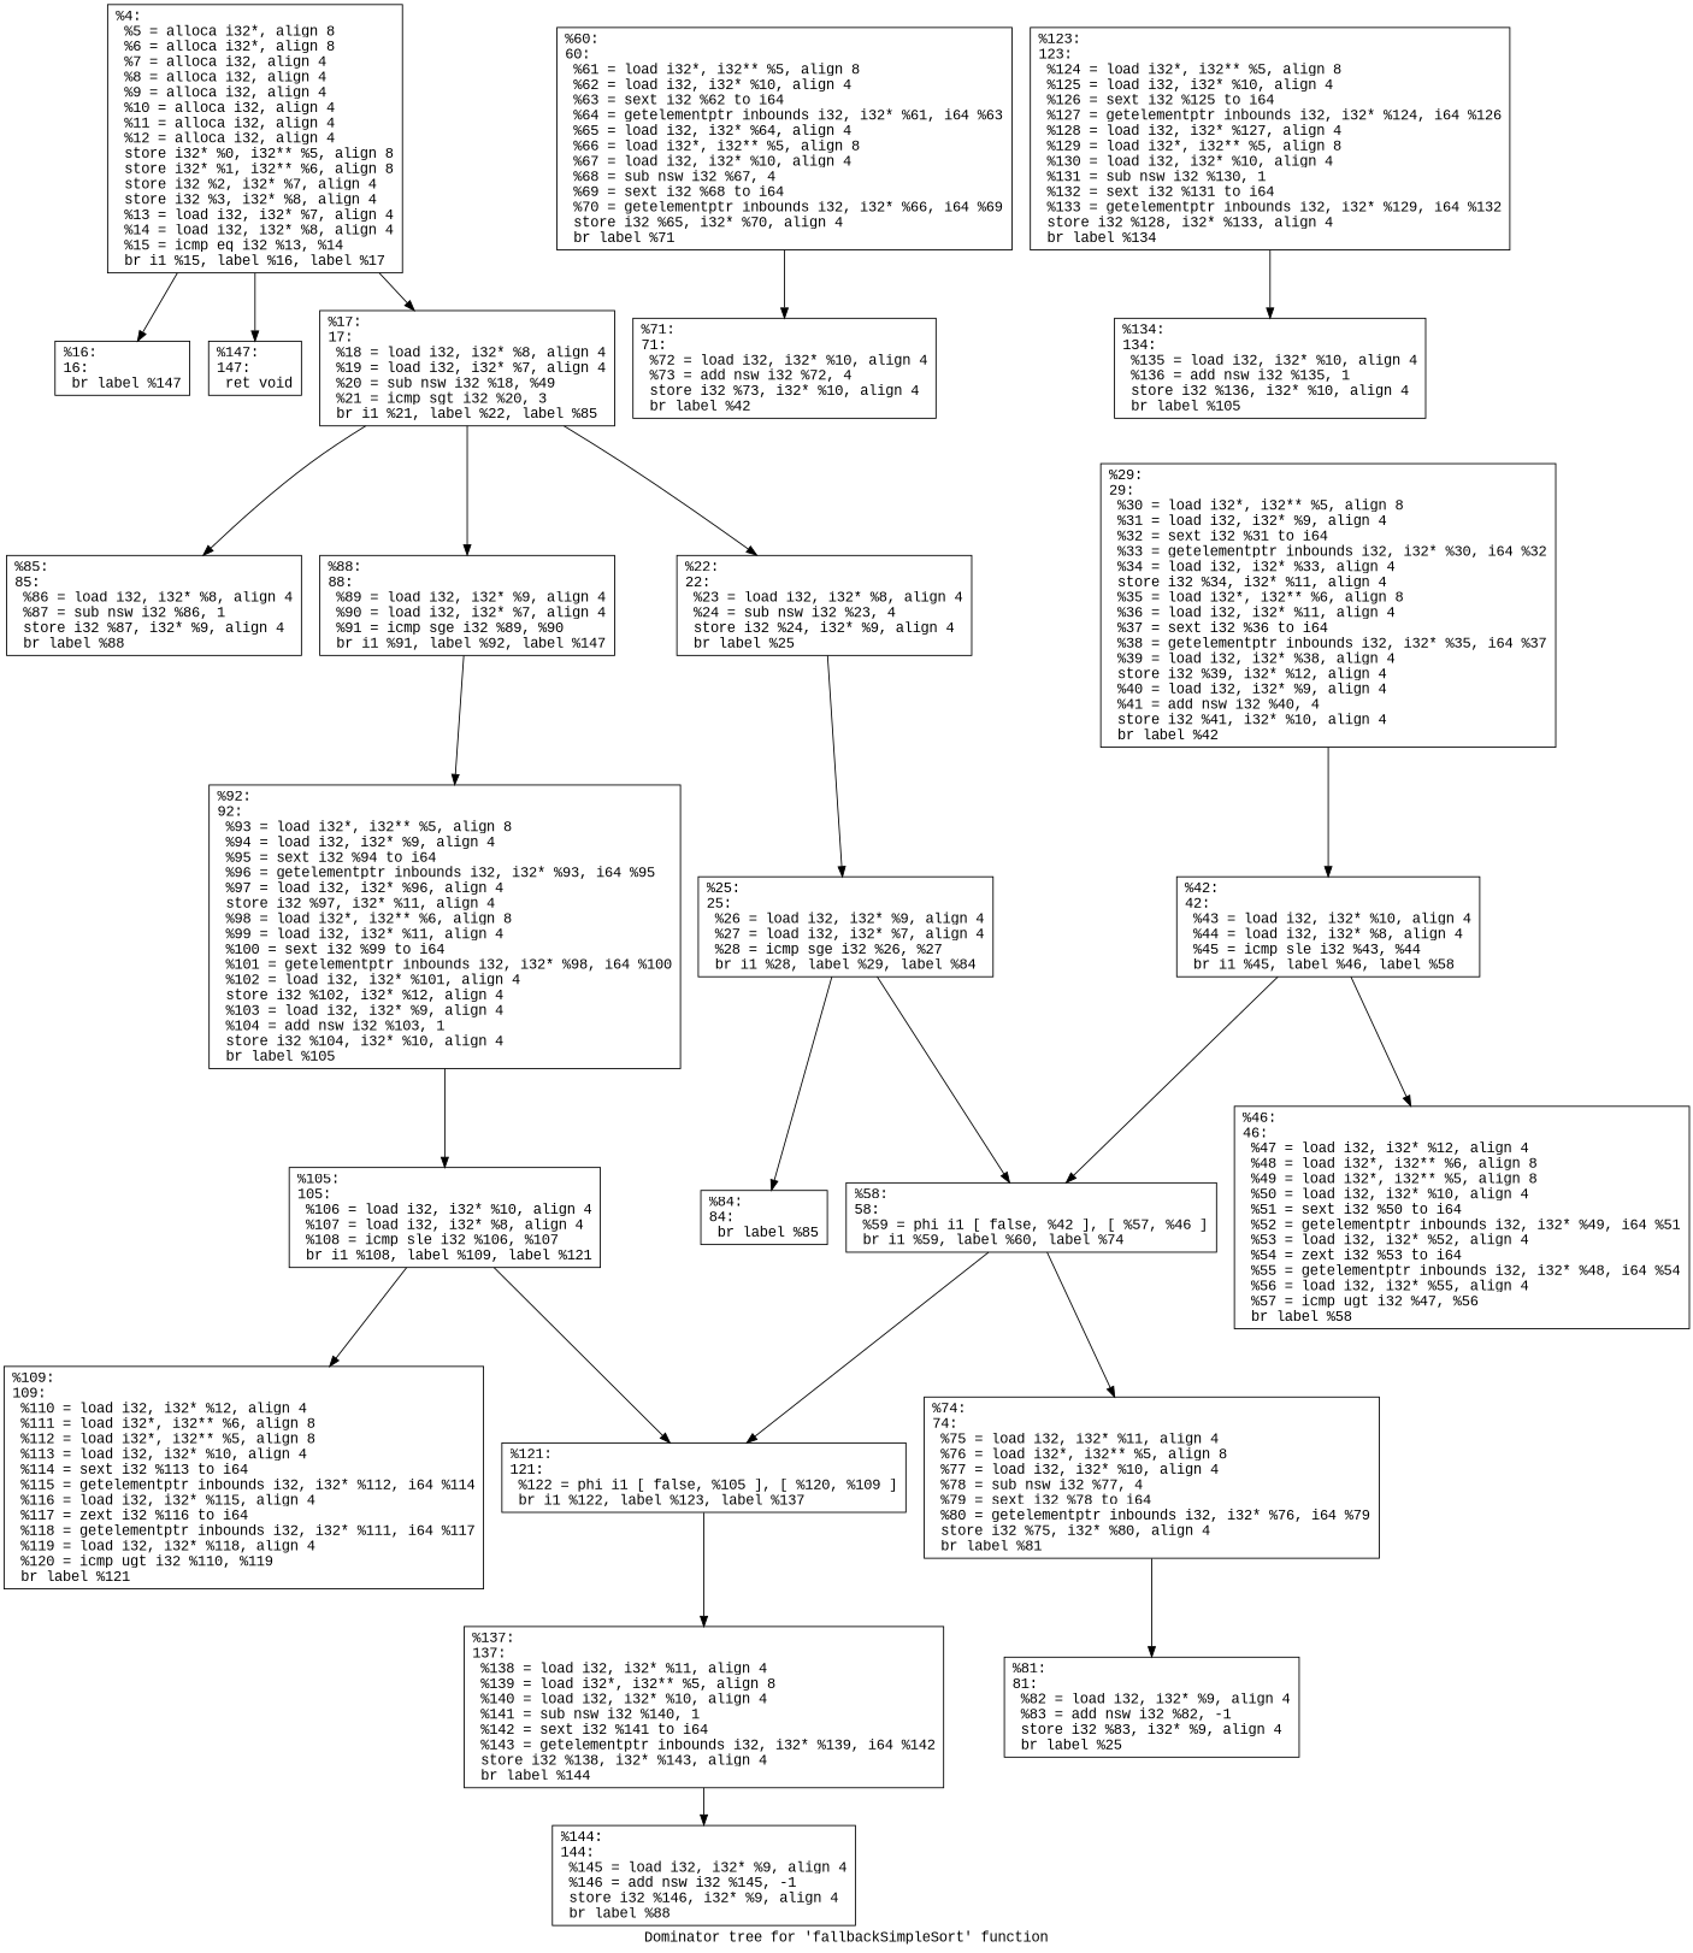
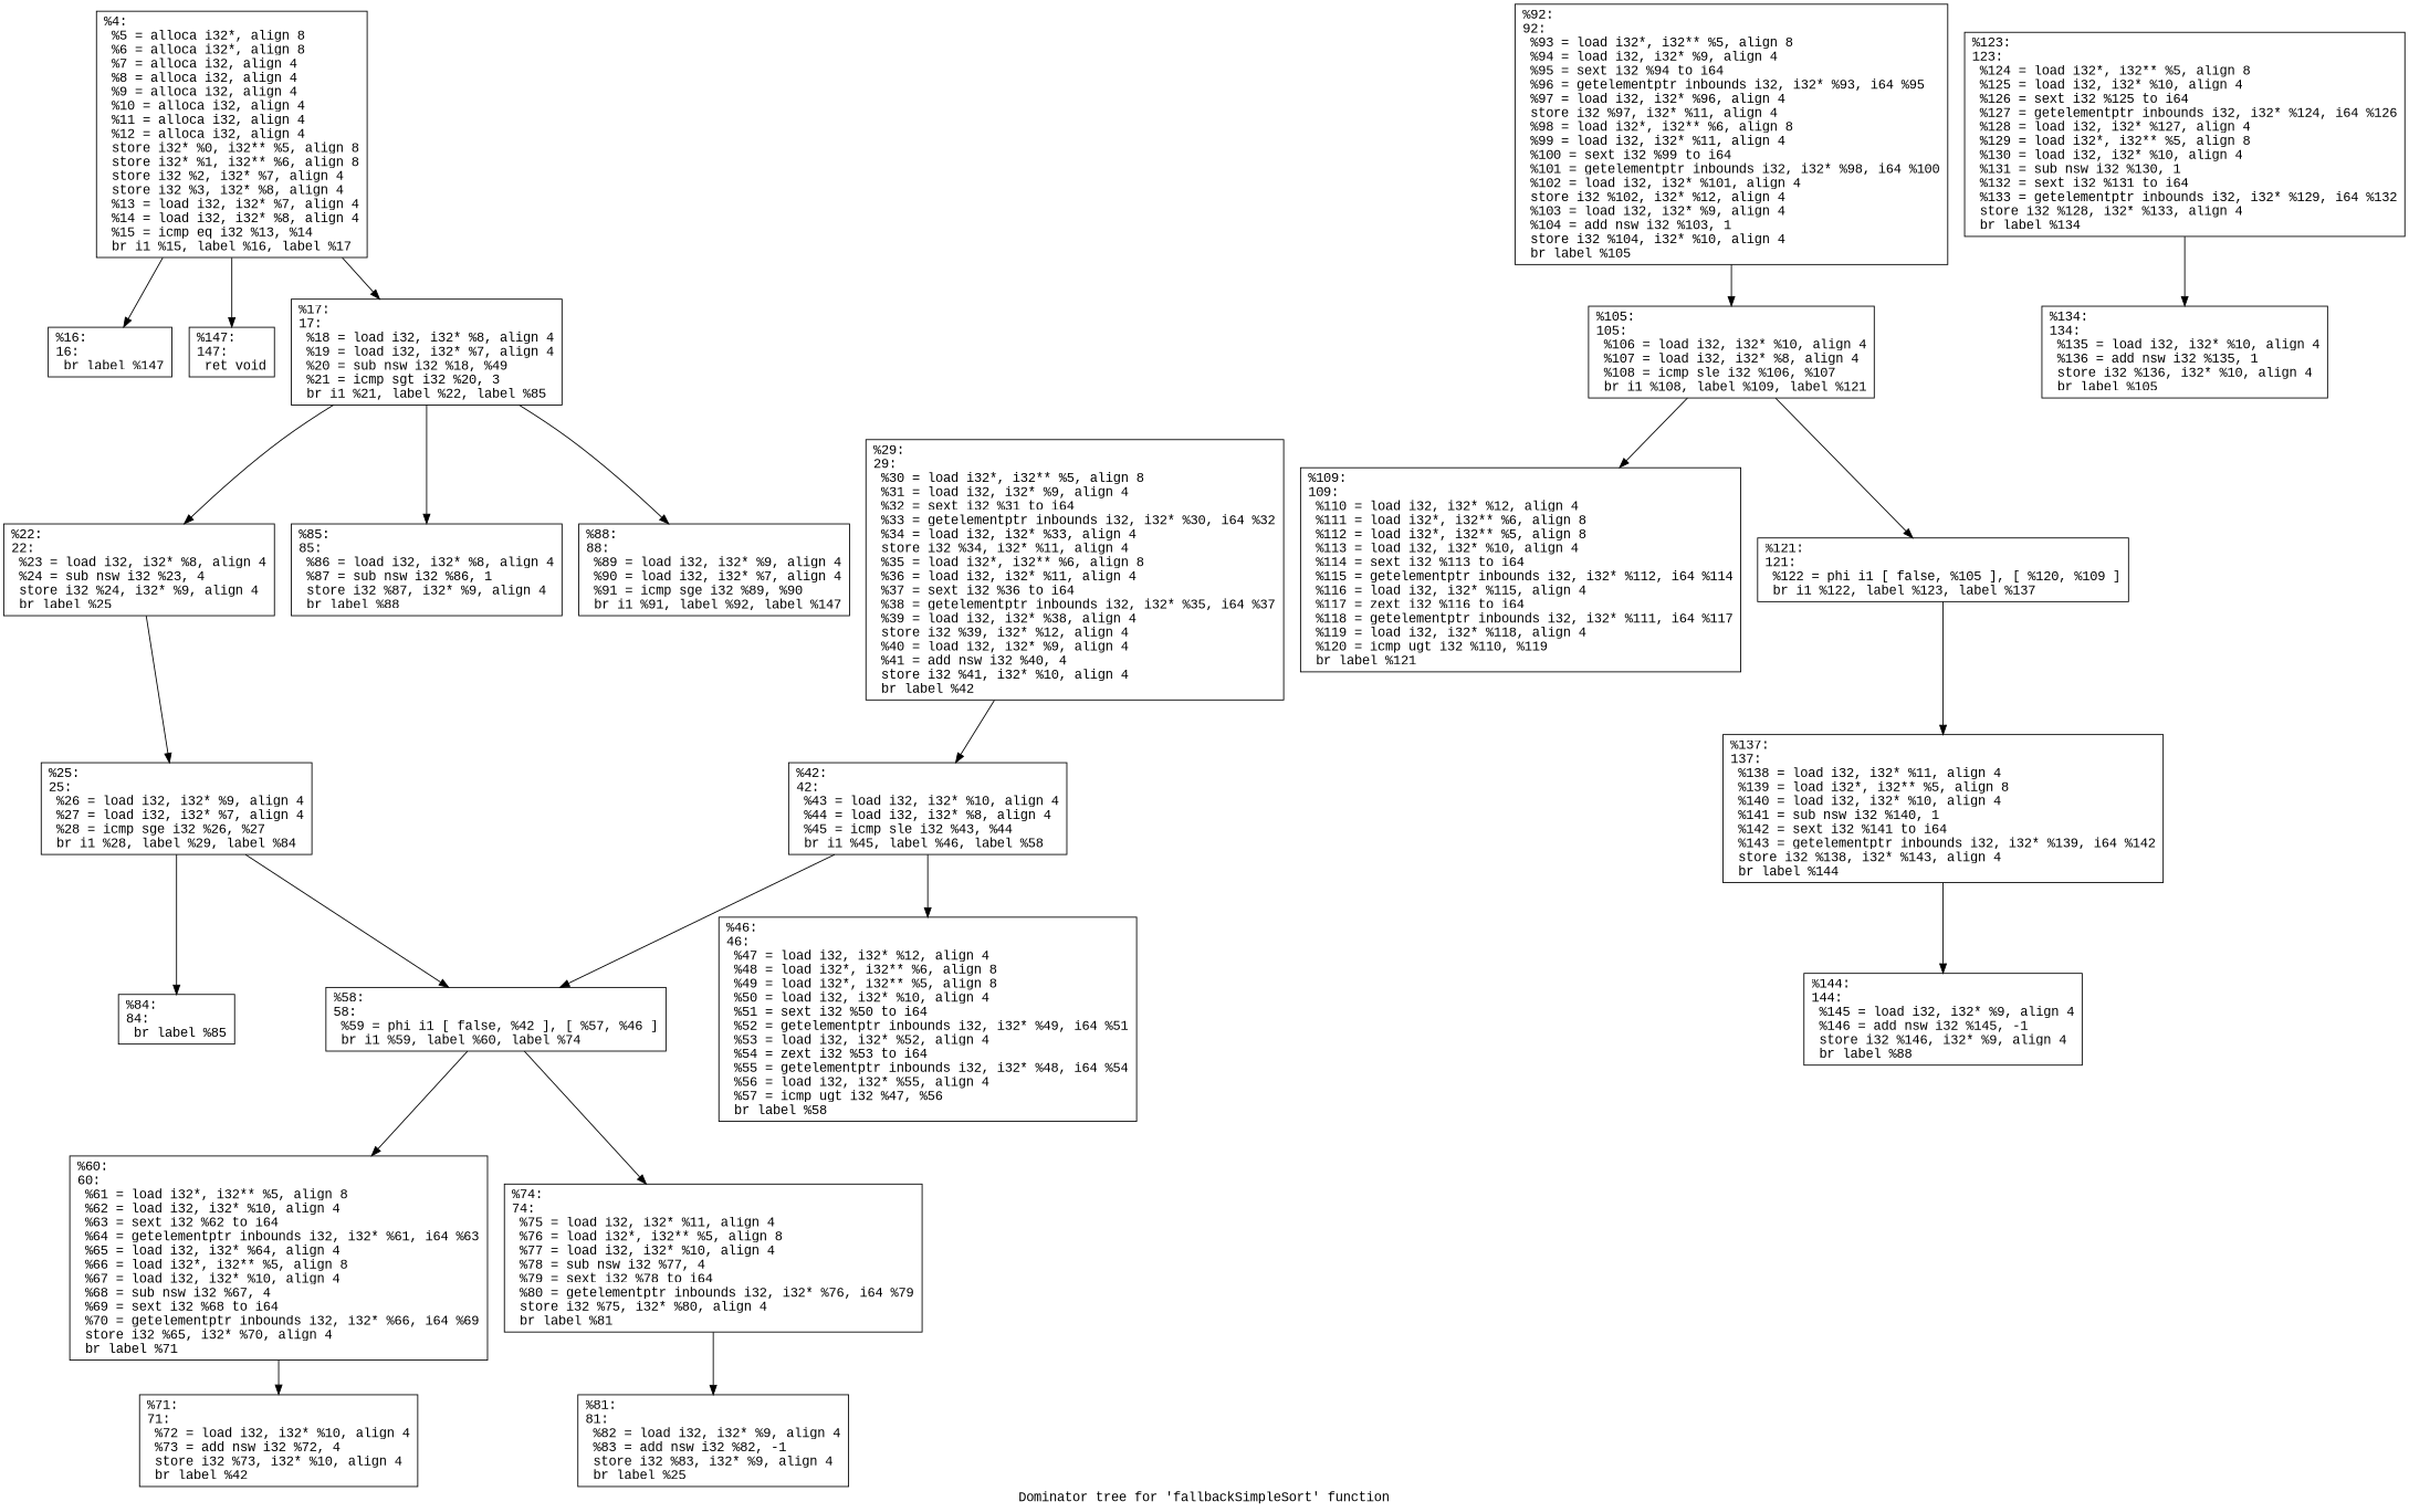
  digraph {
    fontname="Liberation Mono"
    label="Dominator tree for 'fallbackSimpleSort' function"
    node [fontname="Liberation Mono" shape=record]
    edge [fontname="Liberation Mono"]
    n1 [label="{%4:\l  %5 = alloca i32*, align 8\l  %6 = alloca i32*, align 8\l  %7 = alloca i32, align 4\l  %8 = alloca i32, align 4\l  %9 = alloca i32, align 4\l  %10 = alloca i32, align 4\l  %11 = alloca i32, align 4\l  %12 = alloca i32, align 4\l  store i32* %0, i32** %5, align 8\l  store i32* %1, i32** %6, align 8\l  store i32 %2, i32* %7, align 4\l  store i32 %3, i32* %8, align 4\l  %13 = load i32, i32* %7, align 4\l  %14 = load i32, i32* %8, align 4\l  %15 = icmp eq i32 %13, %14\l  br i1 %15, label %16, label %17\l}"]
    n2 [label="{%16:\l16:                                               \l  br label %147\l}"]
    n3 [label="{%147:\l147:                                              \l  ret void\l}"]
    n4 [label="{%17:\l17:                                               \l  %18 = load i32, i32* %8, align 4\l  %19 = load i32, i32* %7, align 4\l  %20 = sub nsw i32 %18, %49\l  %21 = icmp sgt i32 %20, 3\l  br i1 %21, label %22, label %85\l}"]
    n5 [label="{%22:\l22:                                               \l  %23 = load i32, i32* %8, align 4\l  %24 = sub nsw i32 %23, 4\l  store i32 %24, i32* %9, align 4\l  br label %25\l}"]
    n6 [label="{%85:\l85:                                               \l  %86 = load i32, i32* %8, align 4\l  %87 = sub nsw i32 %86, 1\l  store i32 %87, i32* %9, align 4\l  br label %88\l}"]
    n7 [label="{%88:\l88:                                               \l  %89 = load i32, i32* %9, align 4\l  %90 = load i32, i32* %7, align 4\l  %91 = icmp sge i32 %89, %90\l  br i1 %91, label %92, label %147\l}"]
    n8 [label="{%25:\l25:                                               \l  %26 = load i32, i32* %9, align 4\l  %27 = load i32, i32* %7, align 4\l  %28 = icmp sge i32 %26, %27\l  br i1 %28, label %29, label %84\l}"]
    n9 [label="{%84:\l84:                                               \l  br label %85\l}"]
    n10 [label="{%58:\l58:                                               \l  %59 = phi i1 [ false, %42 ], [ %57, %46 ]\l  br i1 %59, label %60, label %74\l}"]
    n11 [label="{%92:\l92:                                               \l  %93 = load i32*, i32** %5, align 8\l  %94 = load i32, i32* %9, align 4\l  %95 = sext i32 %94 to i64\l  %96 = getelementptr inbounds i32, i32* %93, i64 %95\l  %97 = load i32, i32* %96, align 4\l  store i32 %97, i32* %11, align 4\l  %98 = load i32*, i32** %6, align 8\l  %99 = load i32, i32* %11, align 4\l  %100 = sext i32 %99 to i64\l  %101 = getelementptr inbounds i32, i32* %98, i64 %100\l  %102 = load i32, i32* %101, align 4\l  store i32 %102, i32* %12, align 4\l  %103 = load i32, i32* %9, align 4\l  %104 = add nsw i32 %103, 1\l  store i32 %104, i32* %10, align 4\l  br label %105\l}"]
    n12 [label="{%29:\l29:                                               \l  %30 = load i32*, i32** %5, align 8\l  %31 = load i32, i32* %9, align 4\l  %32 = sext i32 %31 to i64\l  %33 = getelementptr inbounds i32, i32* %30, i64 %32\l  %34 = load i32, i32* %33, align 4\l  store i32 %34, i32* %11, align 4\l  %35 = load i32*, i32** %6, align 8\l  %36 = load i32, i32* %11, align 4\l  %37 = sext i32 %36 to i64\l  %38 = getelementptr inbounds i32, i32* %35, i64 %37\l  %39 = load i32, i32* %38, align 4\l  store i32 %39, i32* %12, align 4\l  %40 = load i32, i32* %9, align 4\l  %41 = add nsw i32 %40, 4\l  store i32 %41, i32* %10, align 4\l  br label %42\l}"]
    n13 [label="{%42:\l42:                                               \l  %43 = load i32, i32* %10, align 4\l  %44 = load i32, i32* %8, align 4\l  %45 = icmp sle i32 %43, %44\l  br i1 %45, label %46, label %58\l}"]
    n14 [label="{%46:\l46:                                               \l  %47 = load i32, i32* %12, align 4\l  %48 = load i32*, i32** %6, align 8\l  %49 = load i32*, i32** %5, align 8\l  %50 = load i32, i32* %10, align 4\l  %51 = sext i32 %50 to i64\l  %52 = getelementptr inbounds i32, i32* %49, i64 %51\l  %53 = load i32, i32* %52, align 4\l  %54 = zext i32 %53 to i64\l  %55 = getelementptr inbounds i32, i32* %48, i64 %54\l  %56 = load i32, i32* %55, align 4\l  %57 = icmp ugt i32 %47, %56\l  br label %58\l}"]
    n15 [label="{%60:\l60:                                               \l  %61 = load i32*, i32** %5, align 8\l  %62 = load i32, i32* %10, align 4\l  %63 = sext i32 %62 to i64\l  %64 = getelementptr inbounds i32, i32* %61, i64 %63\l  %65 = load i32, i32* %64, align 4\l  %66 = load i32*, i32** %5, align 8\l  %67 = load i32, i32* %10, align 4\l  %68 = sub nsw i32 %67, 4\l  %69 = sext i32 %68 to i64\l  %70 = getelementptr inbounds i32, i32* %66, i64 %69\l  store i32 %65, i32* %70, align 4\l  br label %71\l}"]
    n16 [label="{%74:\l74:                                               \l  %75 = load i32, i32* %11, align 4\l  %76 = load i32*, i32** %5, align 8\l  %77 = load i32, i32* %10, align 4\l  %78 = sub nsw i32 %77, 4\l  %79 = sext i32 %78 to i64\l  %80 = getelementptr inbounds i32, i32* %76, i64 %79\l  store i32 %75, i32* %80, align 4\l  br label %81\l}"]
    n17 [label="{%71:\l71:                                               \l  %72 = load i32, i32* %10, align 4\l  %73 = add nsw i32 %72, 4\l  store i32 %73, i32* %10, align 4\l  br label %42\l}"]
    n18 [label="{%81:\l81:                                               \l  %82 = load i32, i32* %9, align 4\l  %83 = add nsw i32 %82, -1\l  store i32 %83, i32* %9, align 4\l  br label %25\l}"]
    n19 [label="{%105:\l105:                                              \l  %106 = load i32, i32* %10, align 4\l  %107 = load i32, i32* %8, align 4\l  %108 = icmp sle i32 %106, %107\l  br i1 %108, label %109, label %121\l}"]
    n20 [label="{%109:\l109:                                              \l  %110 = load i32, i32* %12, align 4\l  %111 = load i32*, i32** %6, align 8\l  %112 = load i32*, i32** %5, align 8\l  %113 = load i32, i32* %10, align 4\l  %114 = sext i32 %113 to i64\l  %115 = getelementptr inbounds i32, i32* %112, i64 %114\l  %116 = load i32, i32* %115, align 4\l  %117 = zext i32 %116 to i64\l  %118 = getelementptr inbounds i32, i32* %111, i64 %117\l  %119 = load i32, i32* %118, align 4\l  %120 = icmp ugt i32 %110, %119\l  br label %121\l}"]
    n21 [label="{%121:\l121:                                              \l  %122 = phi i1 [ false, %105 ], [ %120, %109 ]\l  br i1 %122, label %123, label %137\l}"]
    n22 [label="{%137:\l137:                                              \l  %138 = load i32, i32* %11, align 4\l  %139 = load i32*, i32** %5, align 8\l  %140 = load i32, i32* %10, align 4\l  %141 = sub nsw i32 %140, 1\l  %142 = sext i32 %141 to i64\l  %143 = getelementptr inbounds i32, i32* %139, i64 %142\l  store i32 %138, i32* %143, align 4\l  br label %144\l}"]
    n23 [label="{%123:\l123:                                              \l  %124 = load i32*, i32** %5, align 8\l  %125 = load i32, i32* %10, align 4\l  %126 = sext i32 %125 to i64\l  %127 = getelementptr inbounds i32, i32* %124, i64 %126\l  %128 = load i32, i32* %127, align 4\l  %129 = load i32*, i32** %5, align 8\l  %130 = load i32, i32* %10, align 4\l  %131 = sub nsw i32 %130, 1\l  %132 = sext i32 %131 to i64\l  %133 = getelementptr inbounds i32, i32* %129, i64 %132\l  store i32 %128, i32* %133, align 4\l  br label %134\l}"]
    n24 [label="{%134:\l134:                                              \l  %135 = load i32, i32* %10, align 4\l  %136 = add nsw i32 %135, 1\l  store i32 %136, i32* %10, align 4\l  br label %105\l}"]
    n25 [label="{%144:\l144:                                              \l  %145 = load i32, i32* %9, align 4\l  %146 = add nsw i32 %145, -1\l  store i32 %146, i32* %9, align 4\l  br label %88\l}"]
    n1 -> n2
    n1 -> n3
    n1 -> n4
    n4 -> n5
    n4 -> n6
    n4 -> n7
    n5 -> n8
-   n7 -> n11
    n8 -> n9
    n8 -> n10
-   n10 -> n21
+   n10 -> n15
    n10 -> n16
    n11 -> n19
    n12 -> n13
    n13 -> n10
    n13 -> n14
    n15 -> n17
    n16 -> n18
    n19 -> n20
    n19 -> n21
    n21 -> n22
    n22 -> n25
    n23 -> n24
  }
